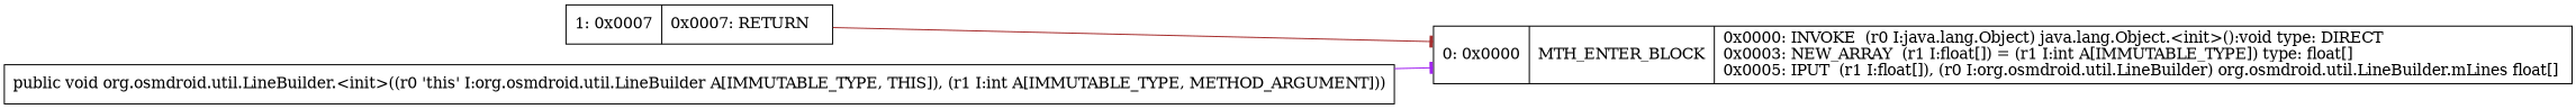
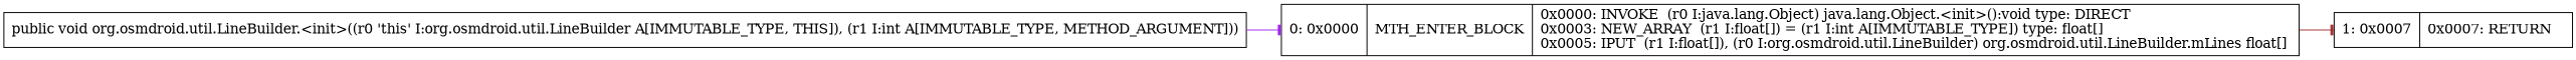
  digraph {
    rankdir=LR
    node [shape=record]
    edge [arrowhead=tee]
    n1 [label="{0\:\ 0x0000|MTH_ENTER_BLOCK\l|0x0000: INVOKE  (r0 I:java.lang.Object) java.lang.Object.\<init\>():void type: DIRECT \l0x0003: NEW_ARRAY  (r1 I:float[]) = (r1 I:int A[IMMUTABLE_TYPE]) type: float[] \l0x0005: IPUT  (r1 I:float[]), (r0 I:org.osmdroid.util.LineBuilder) org.osmdroid.util.LineBuilder.mLines float[] \l}"]
    n2 [label="{1\:\ 0x0007|0x0007: RETURN   \l}"]
    n3 [label="{public void org.osmdroid.util.LineBuilder.\<init\>((r0 'this' I:org.osmdroid.util.LineBuilder A[IMMUTABLE_TYPE, THIS]), (r1 I:int A[IMMUTABLE_TYPE, METHOD_ARGUMENT])) }"]
-   n2 -> n1 [color=brown]
+   n1 -> n2 [color=brown]
    n3 -> n1 [color=purple]
  }
